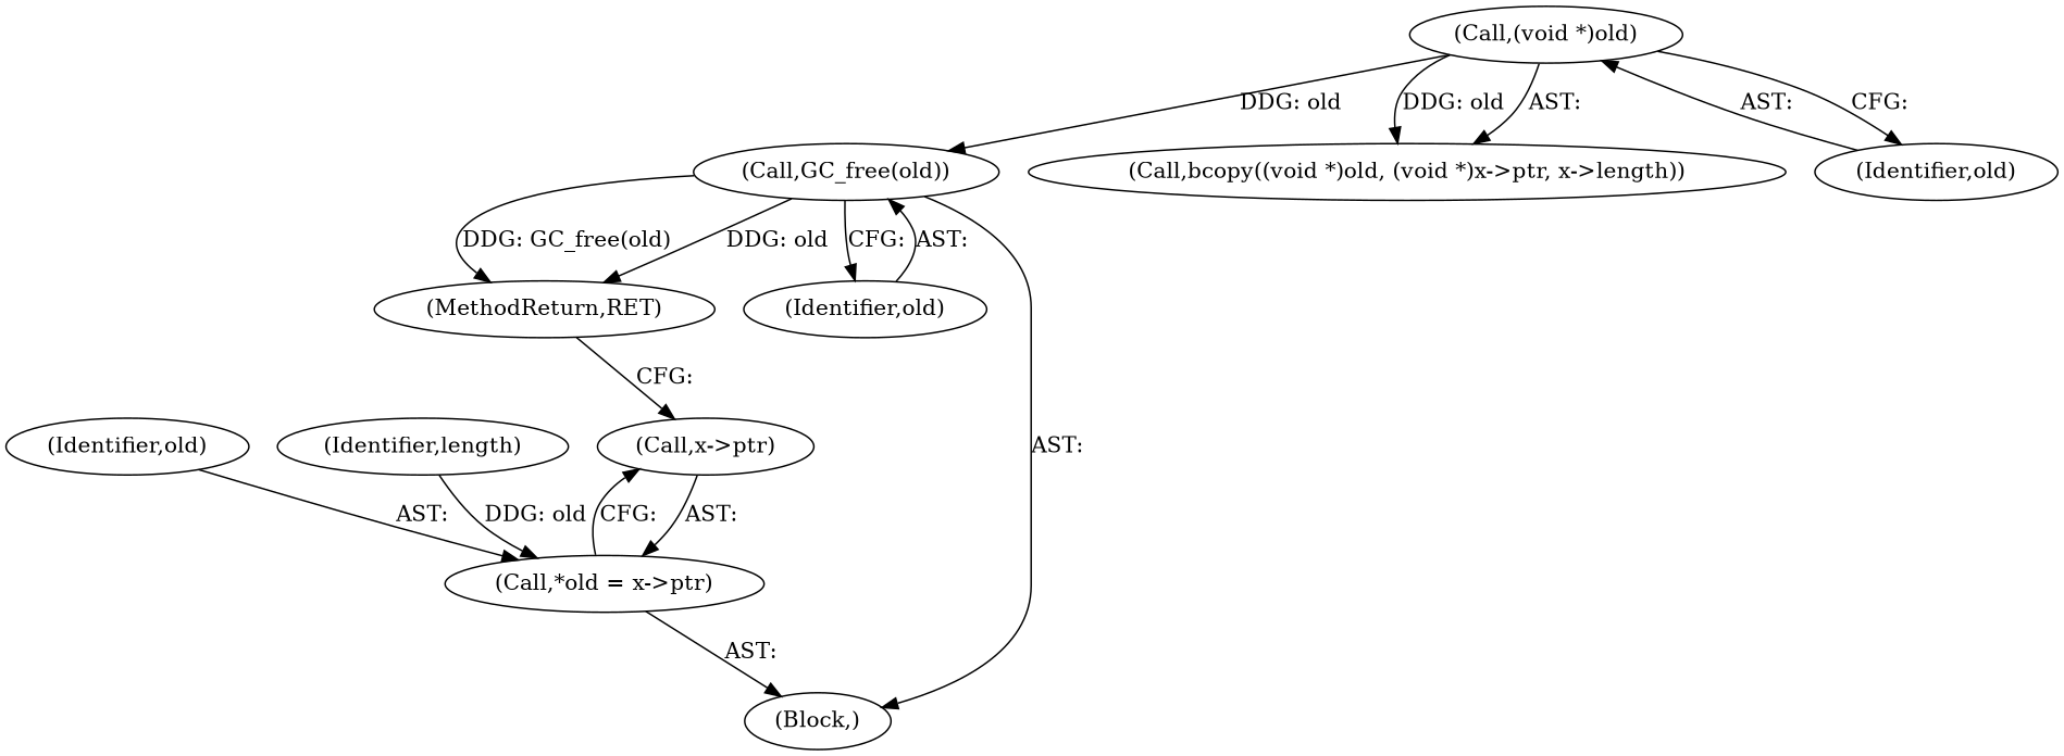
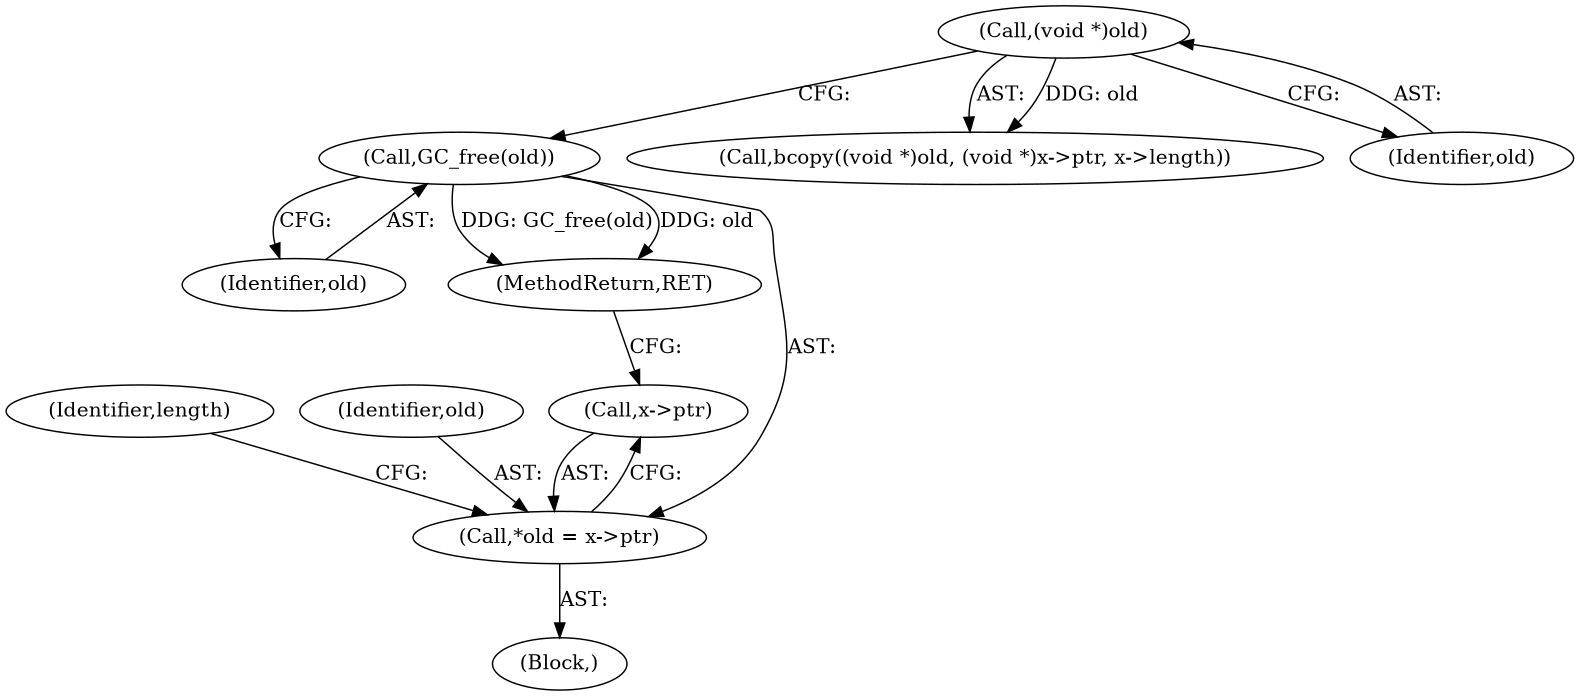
  digraph {
    n1 [label="(Call,GC_free(old))"]
    n2 [label="(Block,)"]
    n3 [label="(Identifier,old)"]
    n4 [label="(MethodReturn,RET)"]
    n5 [label="(Call,x->ptr)"]
    n6 [label="(Call,(void *)old)"]
    n7 [label="(Call,bcopy((void *)old, (void *)x->ptr, x->length))"]
    n8 [label="(Identifier,old)"]
    n9 [label="(Call,*old = x->ptr)"]
    n10 [label="(Identifier,length)"]
    n11 [label="(Identifier,old)"]
-   n1 -> n2 [label="AST: "]
+   n1 -> n9 [label="AST: "]
    n1 -> n3 [label="CFG: "]
    n1 -> n4 [label="DDG: GC_free(old)"]
    n1 -> n4 [label="DDG: old"]
    n3 -> n1 [label="AST: "]
    n4 -> n5 [label="CFG: "]
    n5 -> n9 [label="AST: "]
-   n6 -> n1 [label="DDG: old"]
+   n6 -> n1 [label="CFG: "]
    n6 -> n7 [label="AST: "]
    n6 -> n7 [label="DDG: old"]
    n6 -> n8 [label="CFG: "]
    n8 -> n6 [label="AST: "]
    n9 -> n2 [label="AST: "]
    n9 -> n5 [label="CFG: "]
-   n10 -> n9 [label="DDG: old"]
+   n10 -> n9 [label="CFG: "]
    n11 -> n9 [label="AST: "]
  }
